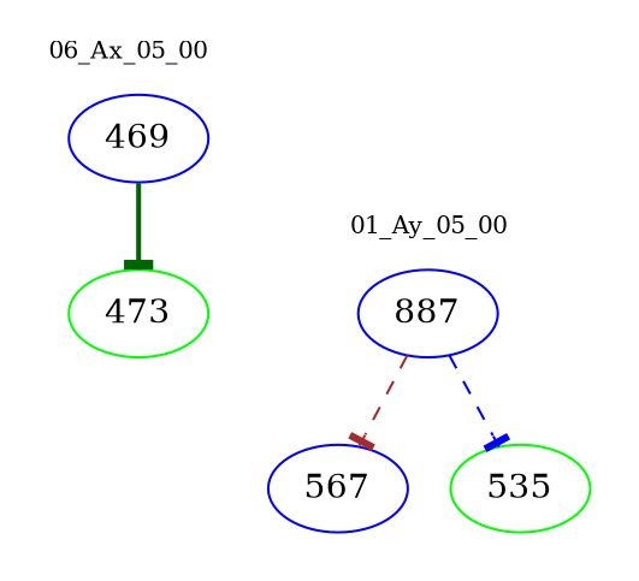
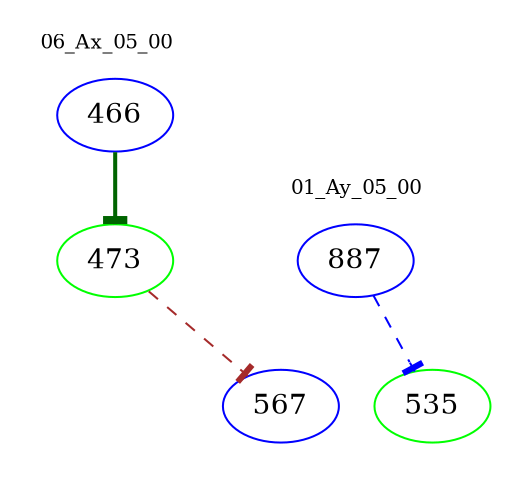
  digraph {
    node [color=blue]
    edge [arrowhead=tee style=dashed]
-   n1 [label=469]
+   n1 [label=466]
    n2 [color=green label=473]
    n3 [label=887]
    n4 [color=green label=535]
    n5 [label=567]
    subgraph cluster_1 {
      color=white
      fontsize=10
      label="06_Ax_05_00"
      n1
      n2
    }
    subgraph cluster_2 {
      color=white
      fontsize=10
      label="01_Ay_05_00"
      n3
      n4
      n5
    }
    n1 -> n2 [color=darkgreen style=bold]
    n3 -> n4 [color=blue]
-   n3 -> n5 [color=brown]
+   n2 -> n5 [color=brown]
  }
